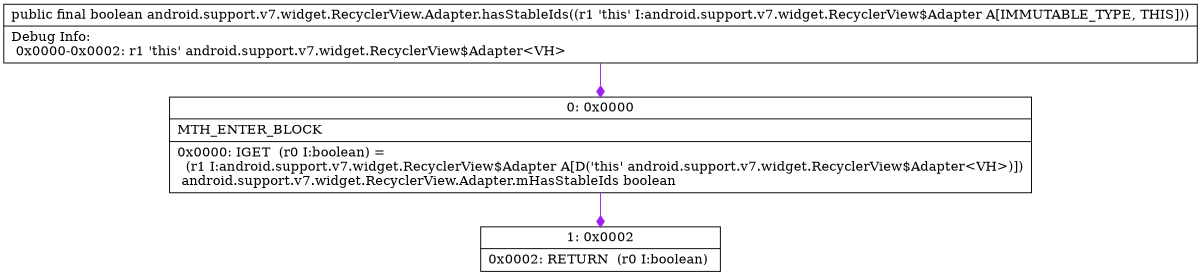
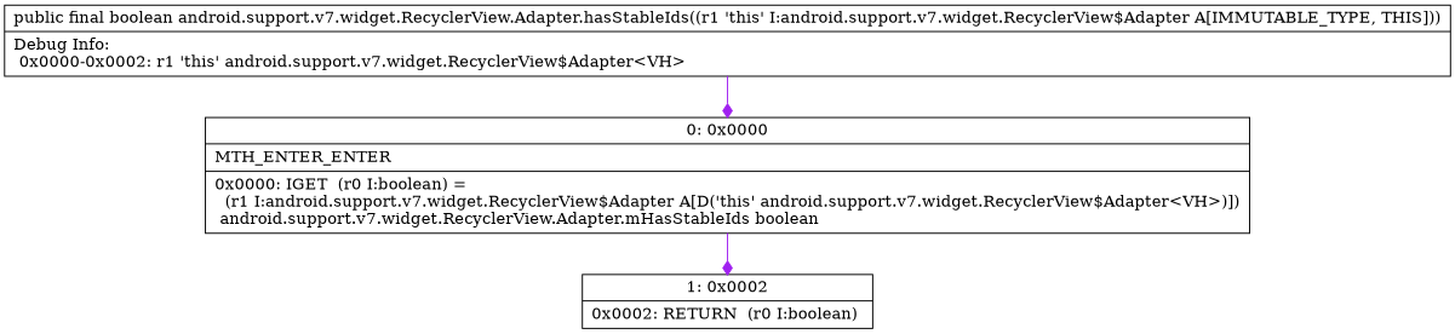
  digraph {
    node [shape=record]
    edge [color=purple arrowhead=diamond]
-   n1 [label="{0\:\ 0x0000|MTH_ENTER_BLOCK\l|0x0000: IGET  (r0 I:boolean) = \l  (r1 I:android.support.v7.widget.RecyclerView$Adapter A[D('this' android.support.v7.widget.RecyclerView$Adapter\<VH\>)])\l android.support.v7.widget.RecyclerView.Adapter.mHasStableIds boolean \l}"]
+   n1 [label="{0\:\ 0x0000|MTH_ENTER_ENTER\l|0x0000: IGET  (r0 I:boolean) = \l  (r1 I:android.support.v7.widget.RecyclerView$Adapter A[D('this' android.support.v7.widget.RecyclerView$Adapter\<VH\>)])\l android.support.v7.widget.RecyclerView.Adapter.mHasStableIds boolean \l}"]
    n2 [label="{1\:\ 0x0002|0x0002: RETURN  (r0 I:boolean) \l}"]
    n3 [label="{public final boolean android.support.v7.widget.RecyclerView.Adapter.hasStableIds((r1 'this' I:android.support.v7.widget.RecyclerView$Adapter A[IMMUTABLE_TYPE, THIS]))  | Debug Info:\l  0x0000\-0x0002: r1 'this' android.support.v7.widget.RecyclerView$Adapter\<VH\>\l}"]
    n1 -> n2
    n3 -> n1
  }
